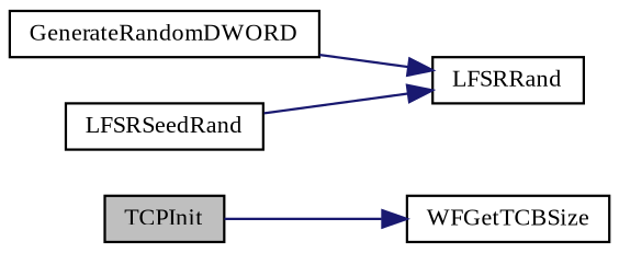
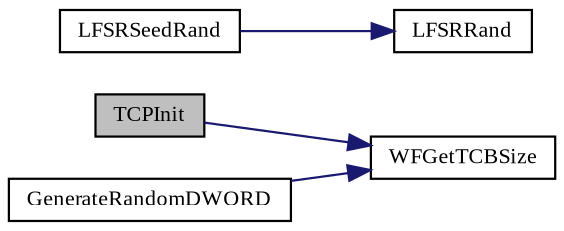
  digraph {
    fontname="Liberation Serif"
    rankdir=LR
    node [color=black fillcolor=white fontname="Liberation Serif" fontsize=10 shape=record style=filled]
    edge [color=midnightblue fontname="Liberation Serif" fontsize=10 labelfontname=Helvetica labelfontsize=10 style=solid]
    n1 [fillcolor=grey75 fontcolor=black height=0.2 label=TCPInit width=0.4]
    n2 [height=0.2 label=WFGetTCBSize width=0.4]
    n3 [height=0.2 label=GenerateRandomDWORD width=0.4]
    n4 [height=0.2 label=LFSRRand width=0.4]
    n5 [height=0.2 label=LFSRSeedRand width=0.4]
    n1 -> n2
-   n3 -> n4
+   n3 -> n2
    n5 -> n4
  }
